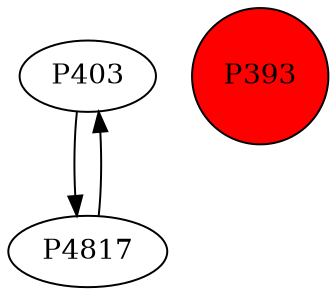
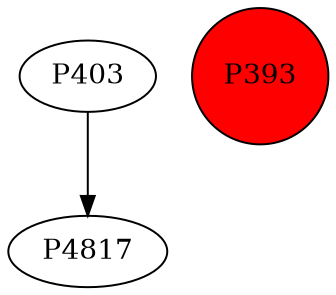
  digraph {
    P403
    P4817
    P393 [fillcolor=red shape=circle style=filled]
    P403 -> P4817
-   P4817 -> P403
  }
